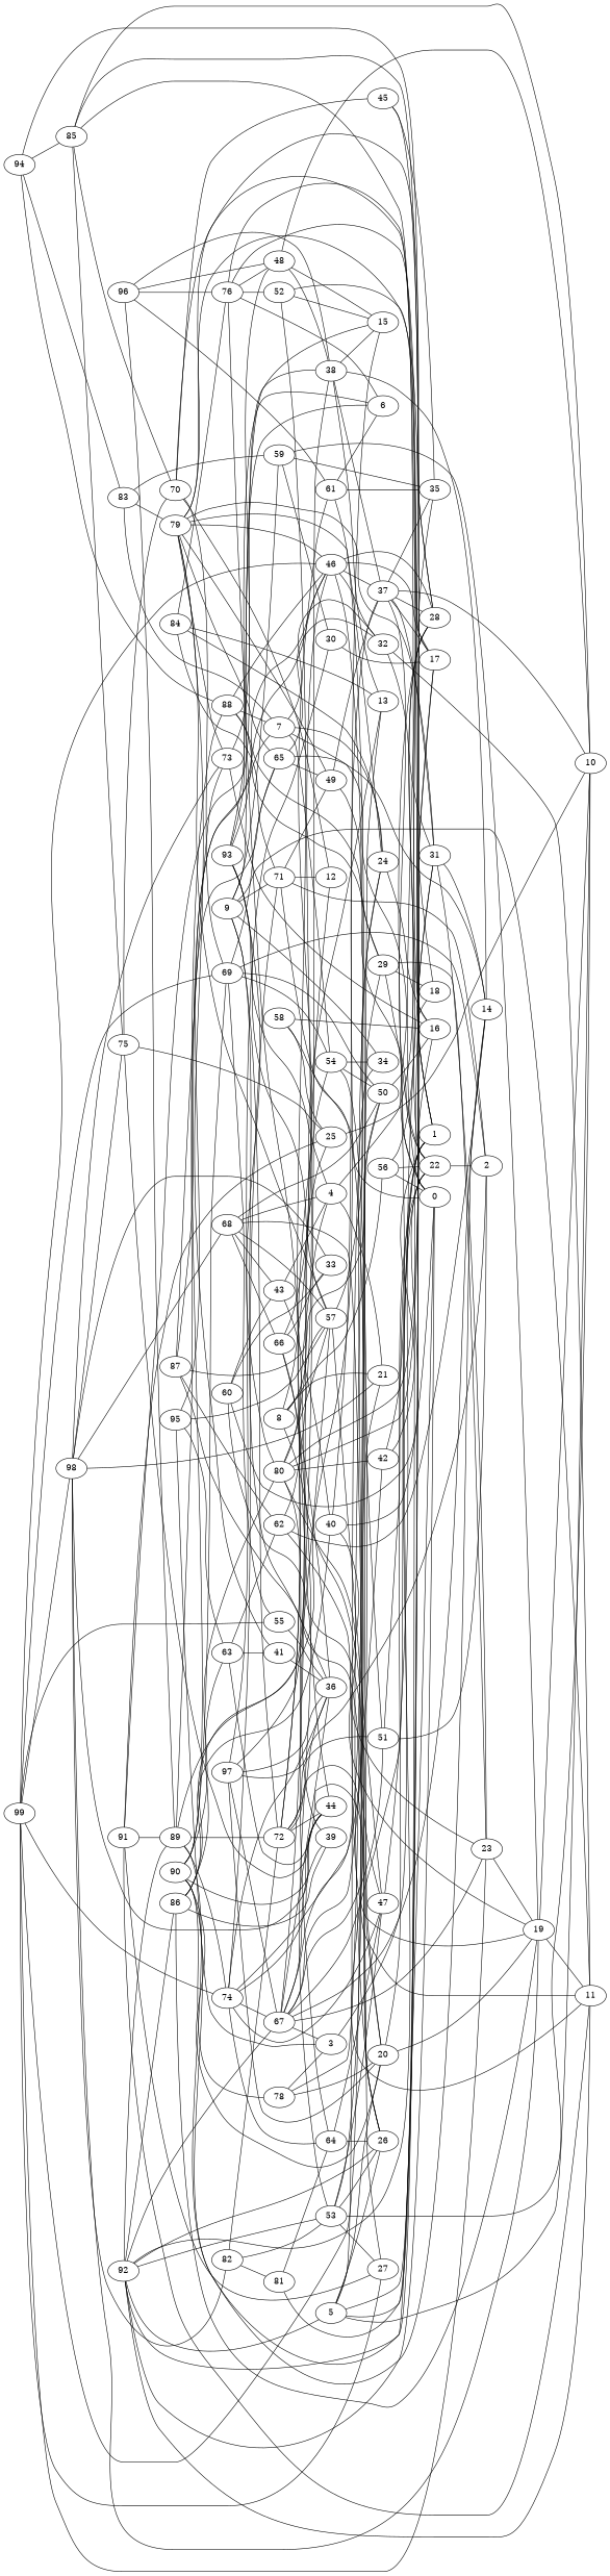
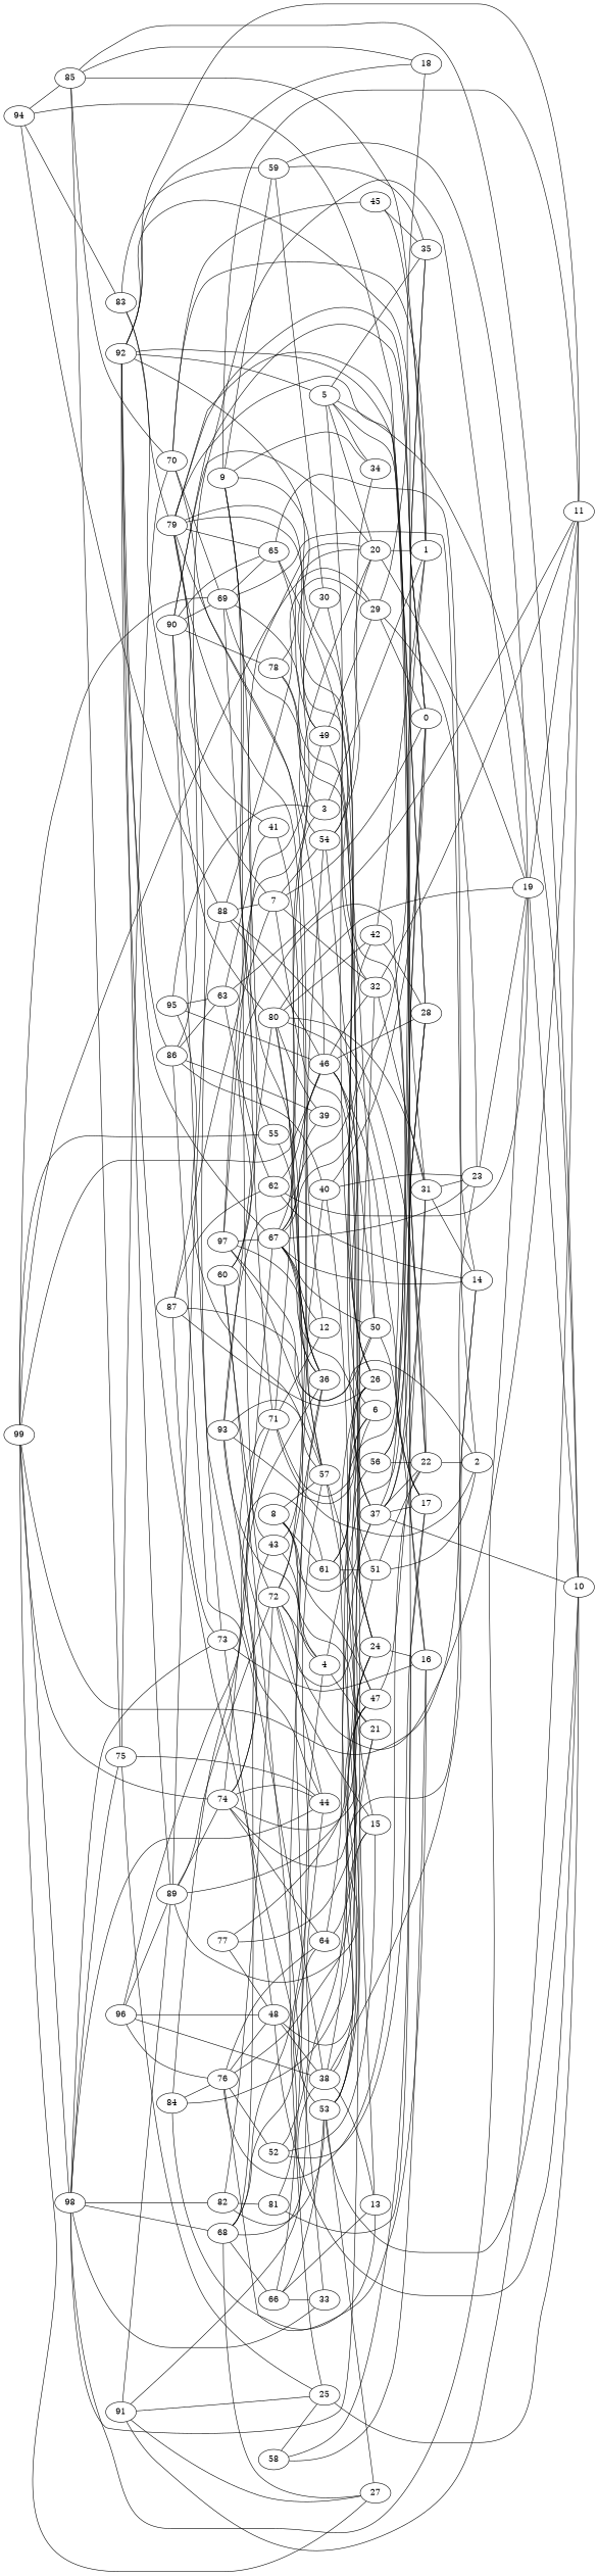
  digraph {
    rankdir=LR
    edge [color=black dir=none]
    60
    43
    33
    20
    22
    40
    4
    19
    1
    2
    52
    44
    15
    17
    48
    38
    10
    13
    37
    14
+   77
    24
    32
    16
    11
    31
    78
    3
    98
    68
    82
    75
    73
    21
    57
    50
    27
    66
    81
    53
    72
    25
    70
    64
    47
    26
    36
    51
    54
    49
    29
    28
    35
    0
    18
    23
    12
    71
    84
    76
    6
    30
    58
    42
    92
    67
    5
    86
    89
    39
    34
    63
    88
    74
    97
    90
    65
    80
    69
    55
    7
    46
    9
    59
    93
    85
    45
    41
    62
    79
    56
    87
    83
    95
    99
    94
    61
    96
    8
    91
    subgraph sub_1 {
      60
      43
      33
      20
      22
      40
      4
      19
      1
      2
      52
      44
      15
      17
      48
      38
      10
      13
      37
      14
+     77
      24
      32
      16
      11
      31
      78
      3
      98
      68
      82
      75
      73
      21
      57
      50
      27
      66
      81
      53
      72
      25
      70
      64
      47
      26
      36
      51
      54
      49
      29
      28
      35
      0
      18
      23
      12
      71
      84
      76
      6
      30
      58
      42
      92
      67
      5
      86
      89
      39
      34
      63
      88
      74
      97
      90
      65
      80
      69
      55
      7
      46
      9
      59
      93
      85
      45
      41
      62
      79
      56
      87
      83
      95
      99
      94
      61
      96
      8
      91
    }
    60 -> 43
    60 -> 33
    60 -> 20
    60 -> 22
    43 -> 40
    43 -> 4
    20 -> 19
    20 -> 1
    22 -> 2
    40 -> 15
    40 -> 0
    40 -> 23
    4 -> 21
    4 -> 28
    19 -> 10
    19 -> 11
    52 -> 44
    52 -> 15
    52 -> 17
    48 -> 15
    48 -> 38
    48 -> 10
    38 -> 15
    38 -> 13
    38 -> 37
    38 -> 14
    37 -> 22
    37 -> 17
    37 -> 10
    37 -> 31
    37 -> 28
    37 -> 35
+   77 -> 48
+   77 -> 24
+   77 -> 32
    24 -> 16
    32 -> 11
    32 -> 31
    31 -> 14
    31 -> 23
    78 -> 20
    78 -> 13
    78 -> 3
    3 -> 1
    98 -> 33
    98 -> 19
    98 -> 44
    98 -> 68
    98 -> 82
    98 -> 75
    98 -> 73
    98 -> 21
    68 -> 43
    68 -> 4
    68 -> 57
    68 -> 50
    68 -> 27
    68 -> 66
    82 -> 81
    82 -> 53
    82 -> 72
    75 -> 44
    75 -> 25
    75 -> 70
    73 -> 48
    73 -> 16
    57 -> 24
    57 -> 47
    50 -> 16
    66 -> 33
    66 -> 13
    66 -> 53
    66 -> 36
    81 -> 17
    81 -> 64
    53 -> 10
    53 -> 24
    53 -> 27
    53 -> 47
    53 -> 26
    72 -> 4
    72 -> 44
    72 -> 11
    72 -> 36
    72 -> 51
    72 -> 54
    25 -> 10
    70 -> 1
    70 -> 12
    70 -> 69
    70 -> 45
    64 -> 47
    64 -> 26
    47 -> 31
    51 -> 22
    51 -> 2
    54 -> 20
    54 -> 50
    54 -> 34
    49 -> 37
    49 -> 29
    29 -> 0
    29 -> 18
    29 -> 23
    23 -> 19
    71 -> 2
    71 -> 26
    71 -> 49
    71 -> 12
    84 -> 13
    84 -> 24
    84 -> 71
    84 -> 76
    76 -> 22
    76 -> 52
    76 -> 48
    76 -> 16
    76 -> 64
    76 -> 6
    30 -> 17
    58 -> 16
    58 -> 25
    58 -> 0
    42 -> 1
    42 -> 28
    92 -> 22
    92 -> 11
    92 -> 53
    92 -> 26
    92 -> 0
    92 -> 18
    92 -> 67
    92 -> 5
    92 -> 86
    92 -> 89
    67 -> 1
    67 -> 14
    67 -> 3
    67 -> 50
    67 -> 36
    67 -> 51
    67 -> 23
    67 -> 12
    67 -> 42
    67 -> 39
    5 -> 20
    5 -> 10
    5 -> 16
    5 -> 26
    5 -> 35
    5 -> 34
    86 -> 40
    86 -> 19
    86 -> 38
    86 -> 39
    86 -> 63
    89 -> 37
    89 -> 14
    89 -> 72
    89 -> 88
    89 -> 74
    63 -> 11
    63 -> 41
    63 -> 62
    88 -> 22
    88 -> 29
    88 -> 7
    88 -> 46
    74 -> 44
    74 -> 21
    74 -> 64
    74 -> 47
    74 -> 36
    74 -> 71
    74 -> 67
    97 -> 20
    97 -> 2
    97 -> 57
    97 -> 36
    97 -> 30
    97 -> 67
    90 -> 20
    90 -> 44
    90 -> 78
    90 -> 0
    90 -> 65
    90 -> 80
    90 -> 69
    65 -> 14
    65 -> 32
    65 -> 49
    80 -> 19
    80 -> 17
    80 -> 31
    80 -> 57
    80 -> 25
    80 -> 42
    80 -> 39
    69 -> 2
    69 -> 50
    69 -> 54
    69 -> 65
    69 -> 55
    55 -> 36
    7 -> 24
    7 -> 32
    7 -> 54
    7 -> 0
    46 -> 17
    46 -> 37
    46 -> 32
    46 -> 26
    46 -> 28
    9 -> 11
    9 -> 72
    9 -> 36
    9 -> 71
    9 -> 6
    9 -> 34
    9 -> 59
    59 -> 19
    59 -> 35
    59 -> 30
    93 -> 4
    93 -> 15
    93 -> 57
    93 -> 6
    93 -> 80
    93 -> 46
    85 -> 1
    85 -> 10
    85 -> 75
    85 -> 70
    85 -> 18
    45 -> 1
    45 -> 35
    41 -> 36
    62 -> 19
    62 -> 14
    62 -> 46
    79 -> 24
    79 -> 31
    79 -> 73
    79 -> 57
    79 -> 49
    79 -> 28
    79 -> 0
    79 -> 65
    79 -> 46
    79 -> 41
    56 -> 22
    56 -> 28
    56 -> 0
    87 -> 73
    87 -> 50
    87 -> 26
    87 -> 7
    87 -> 62
    83 -> 7
    83 -> 59
    83 -> 79
    95 -> 3
    95 -> 57
    95 -> 63
    95 -> 46
    99 -> 98
    99 -> 27
    99 -> 29
    99 -> 23
    99 -> 74
    99 -> 69
    99 -> 55
    99 -> 46
    94 -> 28
    94 -> 88
    94 -> 85
    94 -> 83
    61 -> 51
    61 -> 35
    61 -> 6
    96 -> 48
    96 -> 38
    96 -> 76
    96 -> 89
    96 -> 61
    8 -> 21
    8 -> 57
    8 -> 47
    8 -> 56
    8 -> 61
    91 -> 38
    91 -> 11
    91 -> 27
    91 -> 25
    91 -> 89
  }
